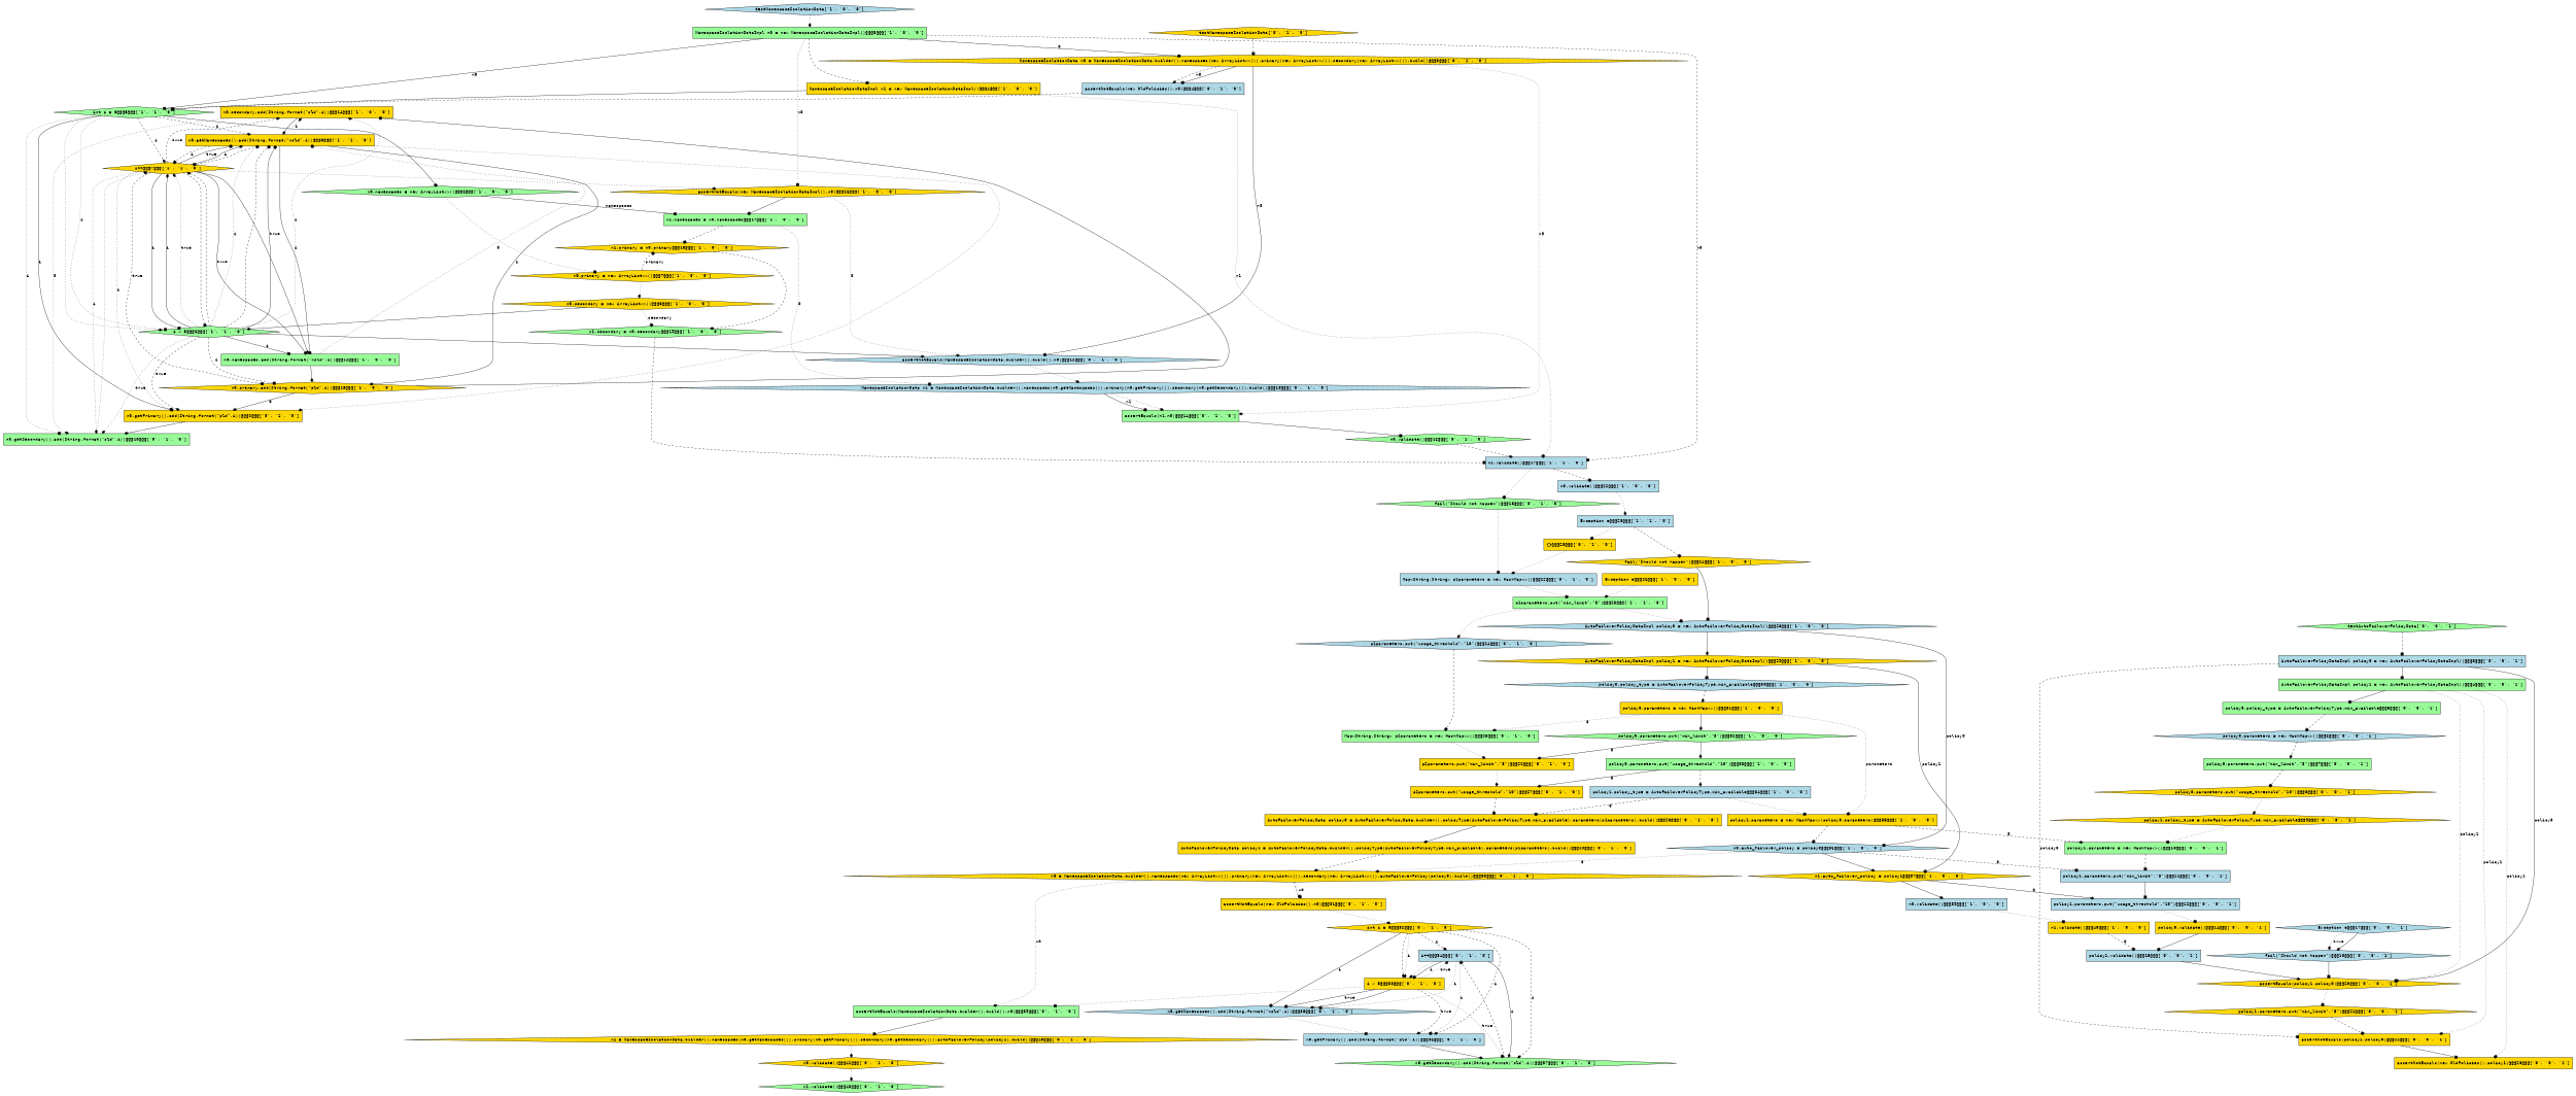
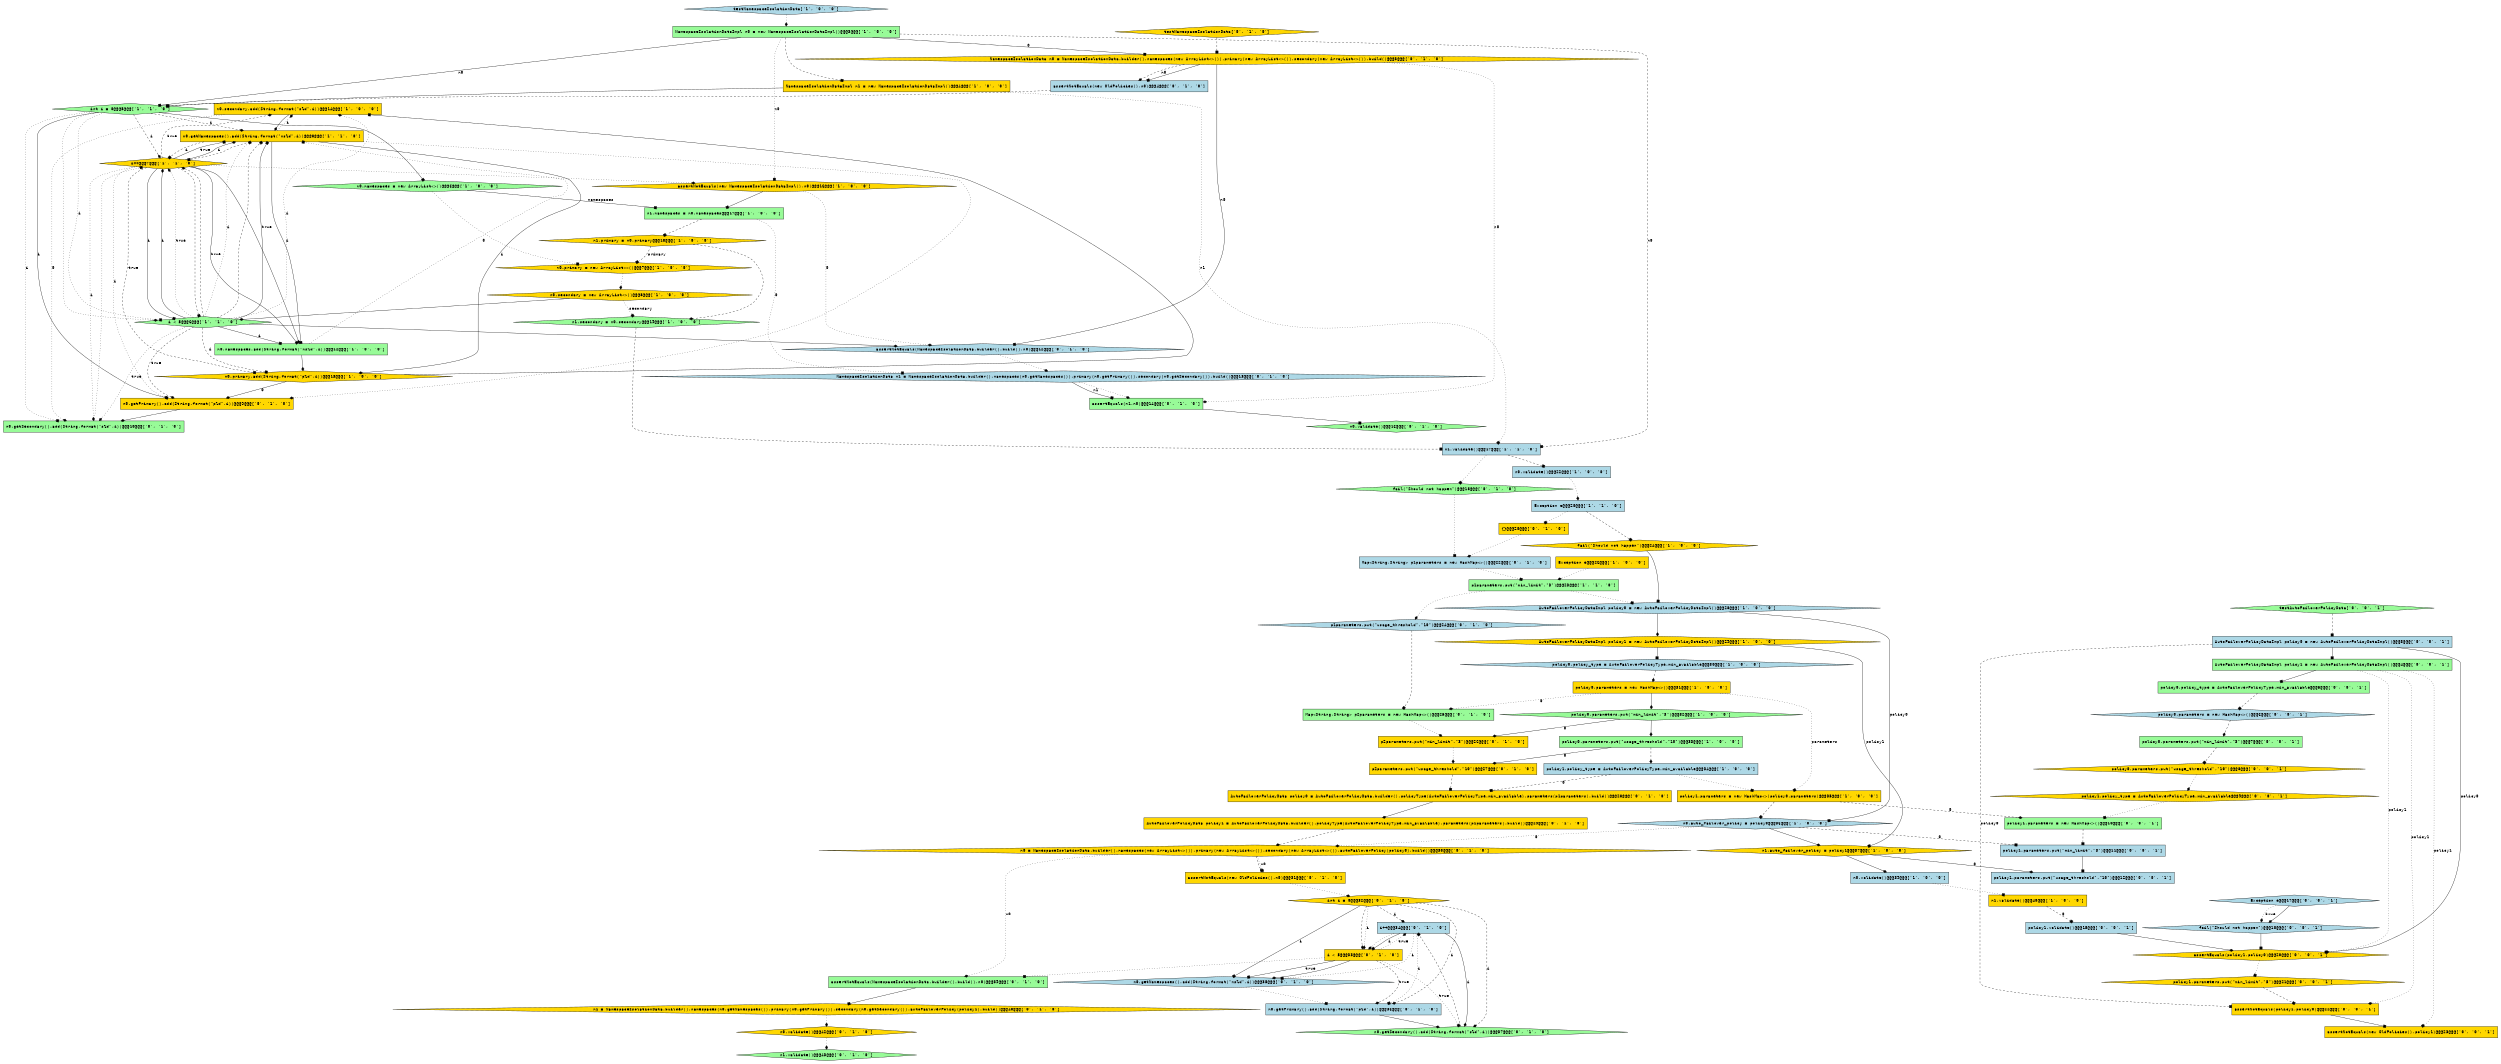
  digraph {
    fontname="DejaVu Sans Mono"
    node [fillcolor=gold fontname="DejaVu Sans Mono" shape=box style=filled]
    edge [arrowhead=box fontname="DejaVu Sans Mono" style=dotted]
    n1 [label="n0.secondary.add(String.format(\"s%d\",i))@@@14@@@['1', '0', '0']"]
    n2 [label="n0.getNamespaces().add(String.format(\"ns%d\",i))@@@8@@@['1', '1', '0']"]
    n3 [fillcolor=palegreen label="n0.getSecondary().add(String.format(\"s%d\",i))@@@10@@@['0', '1', '0']"]
    n4 [fillcolor=palegreen label="n0.namespaces.add(String.format(\"ns%d\",i))@@@12@@@['1', '0', '0']"]
    n5 [label="n0.primary.add(String.format(\"p%d\",i))@@@13@@@['1', '0', '0']" shape=diamond]
    n6 [label="n0.getPrimary().add(String.format(\"p%d\",i))@@@9@@@['0', '1', '0']"]
    n7 [label="i++@@@7@@@['1', '1', '0']" shape=diamond]
    n8 [fillcolor=palegreen label="policy0.parameters.put(\"min_limit\",\"3\")@@@32@@@['1', '0', '0']" shape=diamond]
    n9 [label="p2parameters.put(\"min_limit\",\"3\")@@@26@@@['0', '1', '0']"]
    n10 [fillcolor=palegreen label="policy0.parameters.put(\"usage_threshold\",\"10\")@@@33@@@['1', '0', '0']"]
    n11 [label="p2parameters.put(\"usage_threshold\",\"10\")@@@27@@@['0', '1', '0']"]
    n12 [fillcolor=lightblue label="policy1.policy_type = AutoFailoverPolicyType.min_available@@@34@@@['1', '0', '0']"]
    n13 [label="n1 = NamespaceIsolationData.builder().namespaces(n0.getNamespaces()).primary(n0.getPrimary()).secondary(n0.getSecondary()).autoFailoverPolicy(policy1).build()@@@40@@@['0', '1', '0']" shape=diamond]
    n14 [label="n0.validate()@@@42@@@['0', '1', '0']" shape=diamond]
    n15 [fillcolor=palegreen label="n1.validate()@@@43@@@['0', '1', '0']" shape=diamond]
    n16 [fillcolor=palegreen label="fail(\"Should not happen\")@@@18@@@['0', '1', '0']" shape=diamond]
    n17 [fillcolor=lightblue label="Map<String,String> p1parameters = new HashMap<>()@@@22@@@['0', '1', '0']"]
    n18 [fillcolor=palegreen label="p1parameters.put(\"min_limit\",\"3\")@@@23@@@['1', '1', '0']"]
    n19 [label="n1.auto_failover_policy = policy1@@@37@@@['1', '0', '0']" shape=diamond]
    n20 [fillcolor=lightblue label="n0.validate()@@@39@@@['1', '0', '0']"]
    n21 [fillcolor=lightblue label="policy1.parameters.put(\"usage_threshold\",\"10\")@@@12@@@['0', '0', '1']"]
    n22 [label="n1.validate()@@@40@@@['1', '0', '0']"]
-   n23 [label="policy0.validate()@@@14@@@['0', '0', '1']"]
    n24 [fillcolor=lightblue label="p1parameters.put(\"usage_threshold\",\"10\")@@@24@@@['0', '1', '0']" shape=diamond]
    n25 [fillcolor=palegreen label="Map<String,String> p2parameters = new HashMap<>()@@@25@@@['0', '1', '0']"]
    n26 [fillcolor=lightblue label="NamespaceIsolationData n1 = NamespaceIsolationData.builder().namespaces(n0.getNamespaces()).primary(n0.getPrimary()).secondary(n0.getSecondary()).build()@@@13@@@['0', '1', '0']" shape=diamond]
    n27 [fillcolor=palegreen label="assertEquals(n1,n0)@@@14@@@['0', '1', '0']"]
    n28 [fillcolor=palegreen label="n0.validate()@@@16@@@['0', '1', '0']" shape=diamond]
    n29 [label="policy1.parameters = new HashMap<>(policy0.parameters)@@@35@@@['1', '0', '0']"]
    n30 [label="AutoFailoverPolicyData policy0 = AutoFailoverPolicyData.builder().policyType(AutoFailoverPolicyType.min_available).parameters(p1parameters).build()@@@28@@@['0', '1', '0']"]
    n31 [fillcolor=lightblue label="n0.auto_failover_policy = policy0@@@36@@@['1', '0', '0']" shape=diamond]
    n32 [fillcolor=palegreen label="policy1.parameters = new HashMap<>()@@@10@@@['0', '0', '1']"]
    n33 [label="AutoFailoverPolicyData policy1 = AutoFailoverPolicyData.builder().policyType(AutoFailoverPolicyType.min_available).parameters(p1parameters).build()@@@29@@@['0', '1', '0']"]
    n34 [label="n0 = NamespaceIsolationData.builder().namespaces(new ArrayList<>()).primary(new ArrayList<>()).secondary(new ArrayList<>()).autoFailoverPolicy(policy0).build()@@@30@@@['0', '1', '0']" shape=diamond]
    n35 [fillcolor=lightblue label="policy1.parameters.put(\"min_limit\",\"3\")@@@11@@@['0', '0', '1']"]
    n36 [label="assertNotEquals(new NamespaceIsolationDataImpl(),n0)@@@16@@@['1', '0', '0']" shape=diamond]
    n37 [fillcolor=palegreen label="i < 5@@@6@@@['1', '1', '0']" shape=diamond]
    n38 [label="policy0.parameters = new HashMap<>()@@@31@@@['1', '0', '0']"]
    n39 [fillcolor=lightblue label="AutoFailoverPolicyDataImpl policy0 = new AutoFailoverPolicyDataImpl()@@@28@@@['1', '0', '0']" shape=diamond]
    n40 [label="AutoFailoverPolicyDataImpl policy1 = new AutoFailoverPolicyDataImpl()@@@29@@@['1', '0', '0']" shape=diamond]
    n41 [fillcolor=lightblue label="policy0.policy_type = AutoFailoverPolicyType.min_available@@@30@@@['1', '0', '0']" shape=diamond]
    n42 [fillcolor=palegreen label="NamespaceIsolationDataImpl n0 = new NamespaceIsolationDataImpl()@@@3@@@['1', '0', '0']"]
    n43 [label="NamespaceIsolationDataImpl n1 = new NamespaceIsolationDataImpl()@@@4@@@['1', '0', '0']"]
    n44 [label="NamespaceIsolationData n0 = NamespaceIsolationData.builder().namespaces(new ArrayList<>()).primary(new ArrayList<>()).secondary(new ArrayList<>()).build()@@@3@@@['0', '1', '0']" shape=diamond]
    n45 [fillcolor=lightblue label="n1.validate()@@@17@@@['1', '1', '0']"]
    n46 [fillcolor=palegreen label="int i = 0@@@5@@@['1', '1', '0']" shape=diamond]
    n47 [fillcolor=lightblue label="assertNotEquals(new OldPolicies(),n0)@@@4@@@['0', '1', '0']"]
    n48 [fillcolor=lightblue label="assertNotEquals(NamespaceIsolationData.builder().build(),n0)@@@12@@@['0', '1', '0']" shape=diamond]
    n49 [fillcolor=palegreen label="n1.namespaces = n0.namespaces@@@17@@@['1', '0', '0']"]
    n50 [fillcolor=lightblue label="n0.validate()@@@22@@@['1', '0', '0']"]
    n51 [fillcolor=palegreen label="n0.namespaces = new ArrayList<>()@@@6@@@['1', '0', '0']" shape=diamond]
    n52 [label="n0.secondary = new ArrayList<>()@@@8@@@['1', '0', '0']" shape=diamond]
    n53 [fillcolor=palegreen label="n1.secondary = n0.secondary@@@19@@@['1', '0', '0']" shape=diamond]
    n54 [label="int i = 0@@@32@@@['0', '1', '0']" shape=diamond]
    n55 [fillcolor=lightblue label="i++@@@34@@@['0', '1', '0']"]
    n56 [fillcolor=lightblue label="n0.getNamespaces().add(String.format(\"ns%d\",i))@@@35@@@['0', '1', '0']" shape=diamond]
    n57 [fillcolor=palegreen label="n0.getSecondary().add(String.format(\"s%d\",i))@@@37@@@['0', '1', '0']" shape=diamond]
    n58 [label="i < 5@@@33@@@['0', '1', '0']"]
    n59 [fillcolor=lightblue label="n0.getPrimary().add(String.format(\"p%d\",i))@@@36@@@['0', '1', '0']"]
    n60 [fillcolor=palegreen label="assertNotEquals(NamespaceIsolationData.builder().build(),n0)@@@39@@@['0', '1', '0']"]
    n61 [fillcolor=lightblue label="fail(\"Should not happen\")@@@18@@@['0', '0', '1']" shape=diamond]
    n62 [label="assertEquals(policy1,policy0)@@@20@@@['0', '0', '1']" shape=diamond]
    n63 [label="policy1.parameters.put(\"min_limit\",\"5\")@@@21@@@['0', '0', '1']" shape=diamond]
    n64 [label="testNamespaceIsolationData['0', '1', '0']" shape=diamond]
    n65 [fillcolor=lightblue label="policy1.validate()@@@15@@@['0', '0', '1']"]
    n66 [label="assertNotEquals(policy1,policy0)@@@22@@@['0', '0', '1']"]
    n67 [label="assertNotEquals(new OldPolicies(),n0)@@@31@@@['0', '1', '0']"]
    n68 [label="n0.primary = new ArrayList<>()@@@7@@@['1', '0', '0']" shape=diamond]
    n69 [label="n1.primary = n0.primary@@@18@@@['1', '0', '0']" shape=diamond]
    n70 [fillcolor=palegreen label="policy0.parameters.put(\"min_limit\",\"3\")@@@7@@@['0', '0', '1']"]
    n71 [label="policy0.parameters.put(\"usage_threshold\",\"10\")@@@8@@@['0', '0', '1']" shape=diamond]
    n72 [label="policy1.policy_type = AutoFailoverPolicyType.min_available@@@9@@@['0', '0', '1']" shape=diamond]
    n73 [fillcolor=lightblue label="Exception e@@@17@@@['0', '0', '1']" shape=diamond]
    n74 [label="assertNotEquals(new OldPolicies(),policy1)@@@23@@@['0', '0', '1']"]
    n75 [fillcolor=lightblue label="AutoFailoverPolicyDataImpl policy0 = new AutoFailoverPolicyDataImpl()@@@3@@@['0', '0', '1']"]
    n76 [fillcolor=palegreen label="AutoFailoverPolicyDataImpl policy1 = new AutoFailoverPolicyDataImpl()@@@4@@@['0', '0', '1']"]
    n77 [fillcolor=palegreen label="policy0.policy_type = AutoFailoverPolicyType.min_available@@@5@@@['0', '0', '1']"]
    n78 [label="Exception e@@@26@@@['1', '0', '0']"]
    n79 [fillcolor=lightblue label="testNamespaceIsolationData['1', '0', '0']" shape=diamond]
    n80 [label="{}@@@20@@@['0', '1', '0']"]
    n81 [label="fail(\"Should not happen\")@@@24@@@['1', '0', '0']" shape=diamond]
    n82 [fillcolor=lightblue label="Exception e@@@20@@@['1', '1', '0']"]
    n83 [fillcolor=palegreen label="testAutoFailoverPolicyData['0', '0', '1']" shape=diamond]
    n84 [fillcolor=lightblue label="policy0.parameters = new HashMap<>()@@@6@@@['0', '0', '1']" shape=diamond]
    n1 -> n2 [arrowhead=diamond style=solid]
    n1 -> n3 [arrowhead=diamond label=0]
    n2 -> n1 [arrowhead=diamond label=i]
    n2 -> n4 [label=i style=solid]
    n2 -> n5 [arrowhead=diamond label=i style=solid]
    n2 -> n6 [arrowhead=diamond]
    n2 -> n7 [style=dashed]
    n2 -> n7 [label=i style=dashed]
    n3 -> n7
    n4 -> n2 [label=0]
    n4 -> n5 [arrowhead=diamond style=solid]
    n5 -> n1 [style=solid]
    n5 -> n6 [arrowhead=diamond label=0 style=solid]
    n6 -> n3 [arrowhead=diamond style=solid]
    n7 -> n1 [arrowhead=diamond label=true style=dashed]
    n7 -> n2 [label=true style=solid]
    n7 -> n2 [arrowhead=diamond label=i style=solid]
    n7 -> n3 [arrowhead=diamond label=i]
    n7 -> n4 [arrowhead=diamond style=solid]
    n7 -> n4 [label=true style=solid]
    n7 -> n5 [label=true style=dashed]
    n7 -> n6 [arrowhead=diamond label=i]
    n7 -> n36 [arrowhead=diamond]
    n7 -> n37 [style=dashed]
    n7 -> n37 [label=i style=solid]
    n8 -> n9 [arrowhead=diamond label=0 style=solid]
    n8 -> n10 [arrowhead=diamond style=solid]
    n9 -> n11 [arrowhead=diamond]
    n10 -> n11 [arrowhead=diamond label=0 style=solid]
    n10 -> n12 [arrowhead=diamond style=dashed]
    n11 -> n30 [style=dashed]
    n12 -> n29
    n12 -> n30 [label=0 style=dashed]
    n13 -> n14 [arrowhead=diamond]
    n14 -> n15 [arrowhead=diamond]
    n16 -> n17
    n17 -> n18
    n18 -> n24 [arrowhead=diamond]
    n18 -> n39
    n19 -> n20 [arrowhead=diamond style=solid]
    n19 -> n21 [arrowhead=diamond label=0 style=solid]
    n20 -> n22
-   n21 -> n23
    n22 -> n65 [label=0 style=dashed]
-   n23 -> n65 [style=solid]
    n24 -> n25 [style=dashed]
    n25 -> n9 [arrowhead=diamond]
    n26 -> n27 [arrowhead=diamond]
    n26 -> n27 [label=n1 style=solid]
    n27 -> n28 [style=solid]
-   n28 -> n45 [arrowhead=diamond style=dashed]
    n29 -> n31 [style=dashed]
    n29 -> n32 [arrowhead=diamond label=0 style=dashed]
    n30 -> n33 [arrowhead=diamond style=solid]
    n31 -> n19 [arrowhead=diamond style=solid]
    n31 -> n34 [arrowhead=diamond label=0]
    n31 -> n35 [label=0 style=dashed]
    n32 -> n35 [style=dashed]
    n33 -> n34 [arrowhead=diamond style=dashed]
    n34 -> n60 [arrowhead=diamond label=n0]
    n34 -> n67 [arrowhead=diamond style=dashed]
    n34 -> n67 [arrowhead=diamond label=n0]
    n35 -> n21 [style=solid]
    n36 -> n48 [arrowhead=diamond label=0]
    n36 -> n49 [style=solid]
    n37 -> n1 [arrowhead=diamond label=i]
    n37 -> n2 [label=i]
    n37 -> n2 [style=dashed]
    n37 -> n2 [label=true style=solid]
    n37 -> n3 [arrowhead=diamond label=true]
    n37 -> n4 [label=i style=solid]
    n37 -> n5 [label=i style=dashed]
    n37 -> n6 [arrowhead=diamond label=true style=dashed]
    n37 -> n7 [arrowhead=diamond label=i style=solid]
    n37 -> n7 [arrowhead=diamond style=dashed]
    n37 -> n7 [arrowhead=diamond label=true]
    n37 -> n48 [arrowhead=diamond style=solid]
    n38 -> n8 [arrowhead=diamond style=solid]
    n38 -> n25 [arrowhead=diamond label=0]
    n38 -> n29 [label=parameters]
    n39 -> n31 [label=policy0 style=solid]
    n39 -> n40 [arrowhead=diamond style=solid]
    n40 -> n19 [label=policy1 style=solid]
    n40 -> n41 [style=solid]
    n41 -> n38 [arrowhead=diamond style=dashed]
    n42 -> n36 [label=n0]
    n42 -> n43 [style=dashed]
    n42 -> n44 [label=0 style=solid]
    n42 -> n45 [label=n0 style=dashed]
    n42 -> n46 [label=n0 style=solid]
    n43 -> n45 [label=n1]
    n43 -> n46 [style=solid]
    n44 -> n27 [arrowhead=diamond label=n0]
    n44 -> n47 [style=solid]
    n44 -> n47 [arrowhead=diamond label=n0 style=dashed]
    n44 -> n48 [label=n0 style=solid]
    n45 -> n16
    n45 -> n50 [style=dashed]
    n46 -> n2 [arrowhead=diamond label=i style=dashed]
    n46 -> n3 [label=i]
    n46 -> n6 [label=i style=solid]
    n46 -> n7 [arrowhead=diamond label=i style=dashed]
    n46 -> n37 [arrowhead=diamond]
    n46 -> n37 [label=i]
    n46 -> n51 [style=solid]
    n47 -> n46 [style=dashed]
    n48 -> n26 [arrowhead=diamond]
    n49 -> n26 [label=0]
    n49 -> n69 [style=dashed]
    n50 -> n82 [arrowhead=diamond]
    n51 -> n49 [label=namespaces style=solid]
    n51 -> n68
    n52 -> n37 [arrowhead=diamond style=solid]
    n52 -> n53 [label=secondary]
    n53 -> n45 [style=dashed]
    n54 -> n55 [arrowhead=diamond label=i style=dashed]
    n54 -> n56 [label=i style=solid]
    n54 -> n57 [arrowhead=diamond label=i style=dashed]
    n54 -> n58 [arrowhead=diamond style=dashed]
    n54 -> n58 [arrowhead=diamond label=i]
    n54 -> n59 [arrowhead=diamond label=i style=dashed]
    n55 -> n56 [label=i]
    n55 -> n57 [arrowhead=diamond label=i style=solid]
    n55 -> n58 [arrowhead=diamond]
    n55 -> n58 [label=i style=solid]
    n55 -> n59 [label=i]
    n56 -> n59
    n57 -> n55 [style=dashed]
    n58 -> n55 [arrowhead=diamond label=true]
    n58 -> n56 [arrowhead=diamond style=solid]
    n58 -> n56 [label=true style=solid]
    n58 -> n57 [label=true]
    n58 -> n59 [arrowhead=diamond label=true style=dashed]
    n58 -> n60
    n59 -> n57 [arrowhead=diamond style=solid]
    n60 -> n13 [style=solid]
    n61 -> n62 [style=solid]
    n62 -> n63
    n63 -> n66 [style=dashed]
    n64 -> n44 [style=dashed]
    n65 -> n62 [arrowhead=diamond style=solid]
    n66 -> n74 [style=solid]
    n67 -> n54 [arrowhead=diamond]
    n68 -> n52 [arrowhead=diamond]
-   n68 -> n69 [label=primary style=dashed]
+   n69 -> n68 [label=primary style=dashed]
    n69 -> n53 [arrowhead=diamond style=dashed]
    n70 -> n71 [style=dashed]
    n71 -> n72 [arrowhead=diamond]
    n72 -> n32
    n73 -> n61 [arrowhead=diamond style=solid]
    n73 -> n61 [arrowhead=diamond label=true]
    n75 -> n62 [label=policy0 style=solid]
    n75 -> n66 [label=policy0 style=dashed]
    n75 -> n76 [style=solid]
    n76 -> n62 [arrowhead=diamond label=policy1]
    n76 -> n66 [arrowhead=diamond label=policy1]
    n76 -> n74 [label=policy1]
    n76 -> n77 [style=solid]
    n77 -> n84 [style=dashed]
    n78 -> n18 [arrowhead=diamond]
    n79 -> n42 [arrowhead=diamond]
    n80 -> n17 [arrowhead=diamond]
    n81 -> n39 [style=solid]
    n82 -> n80
    n82 -> n81 [style=dashed]
    n83 -> n75 [style=dashed]
    n84 -> n70 [arrowhead=diamond style=dashed]
  }
